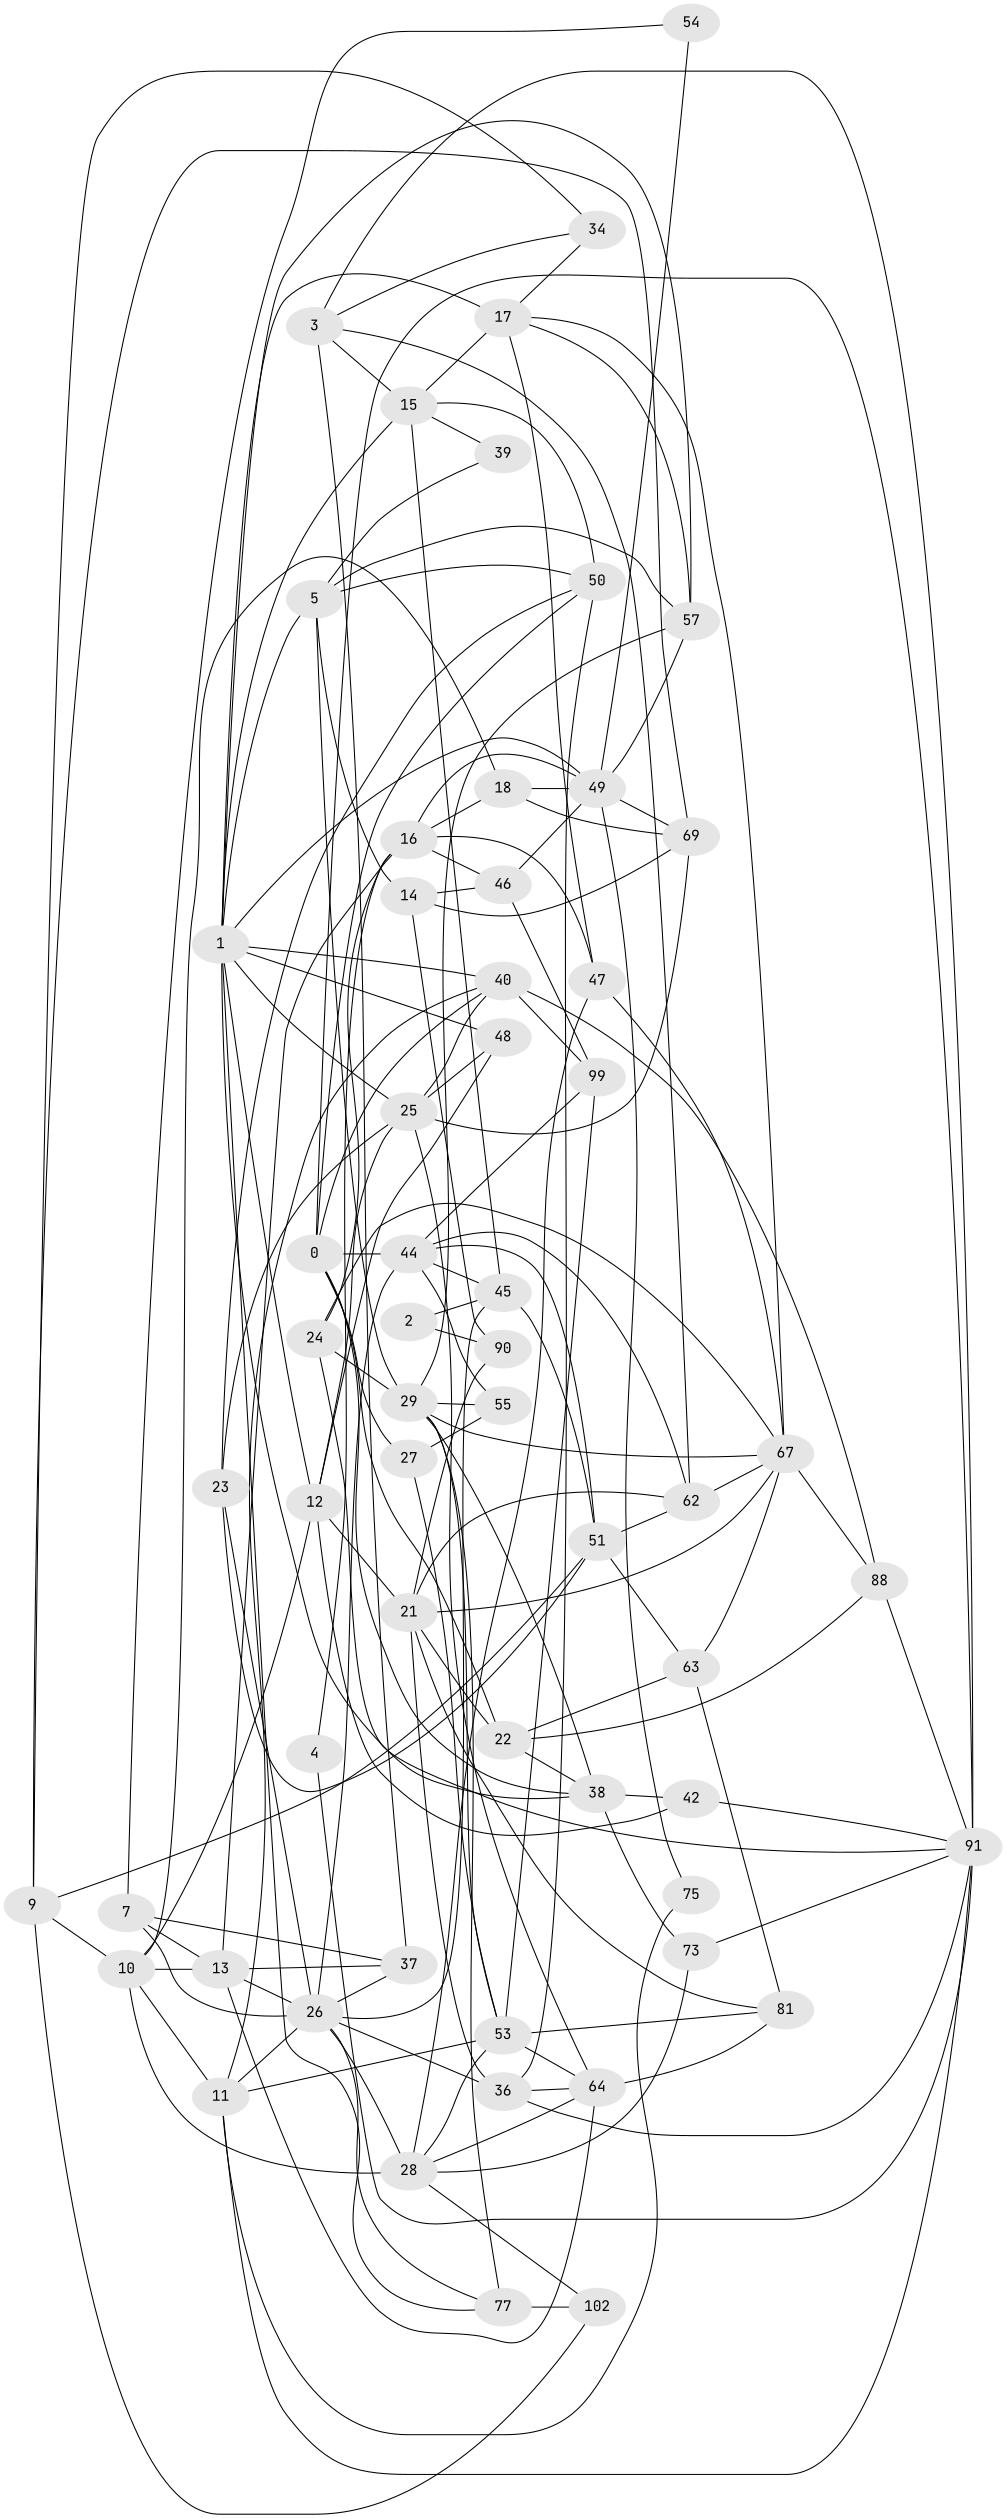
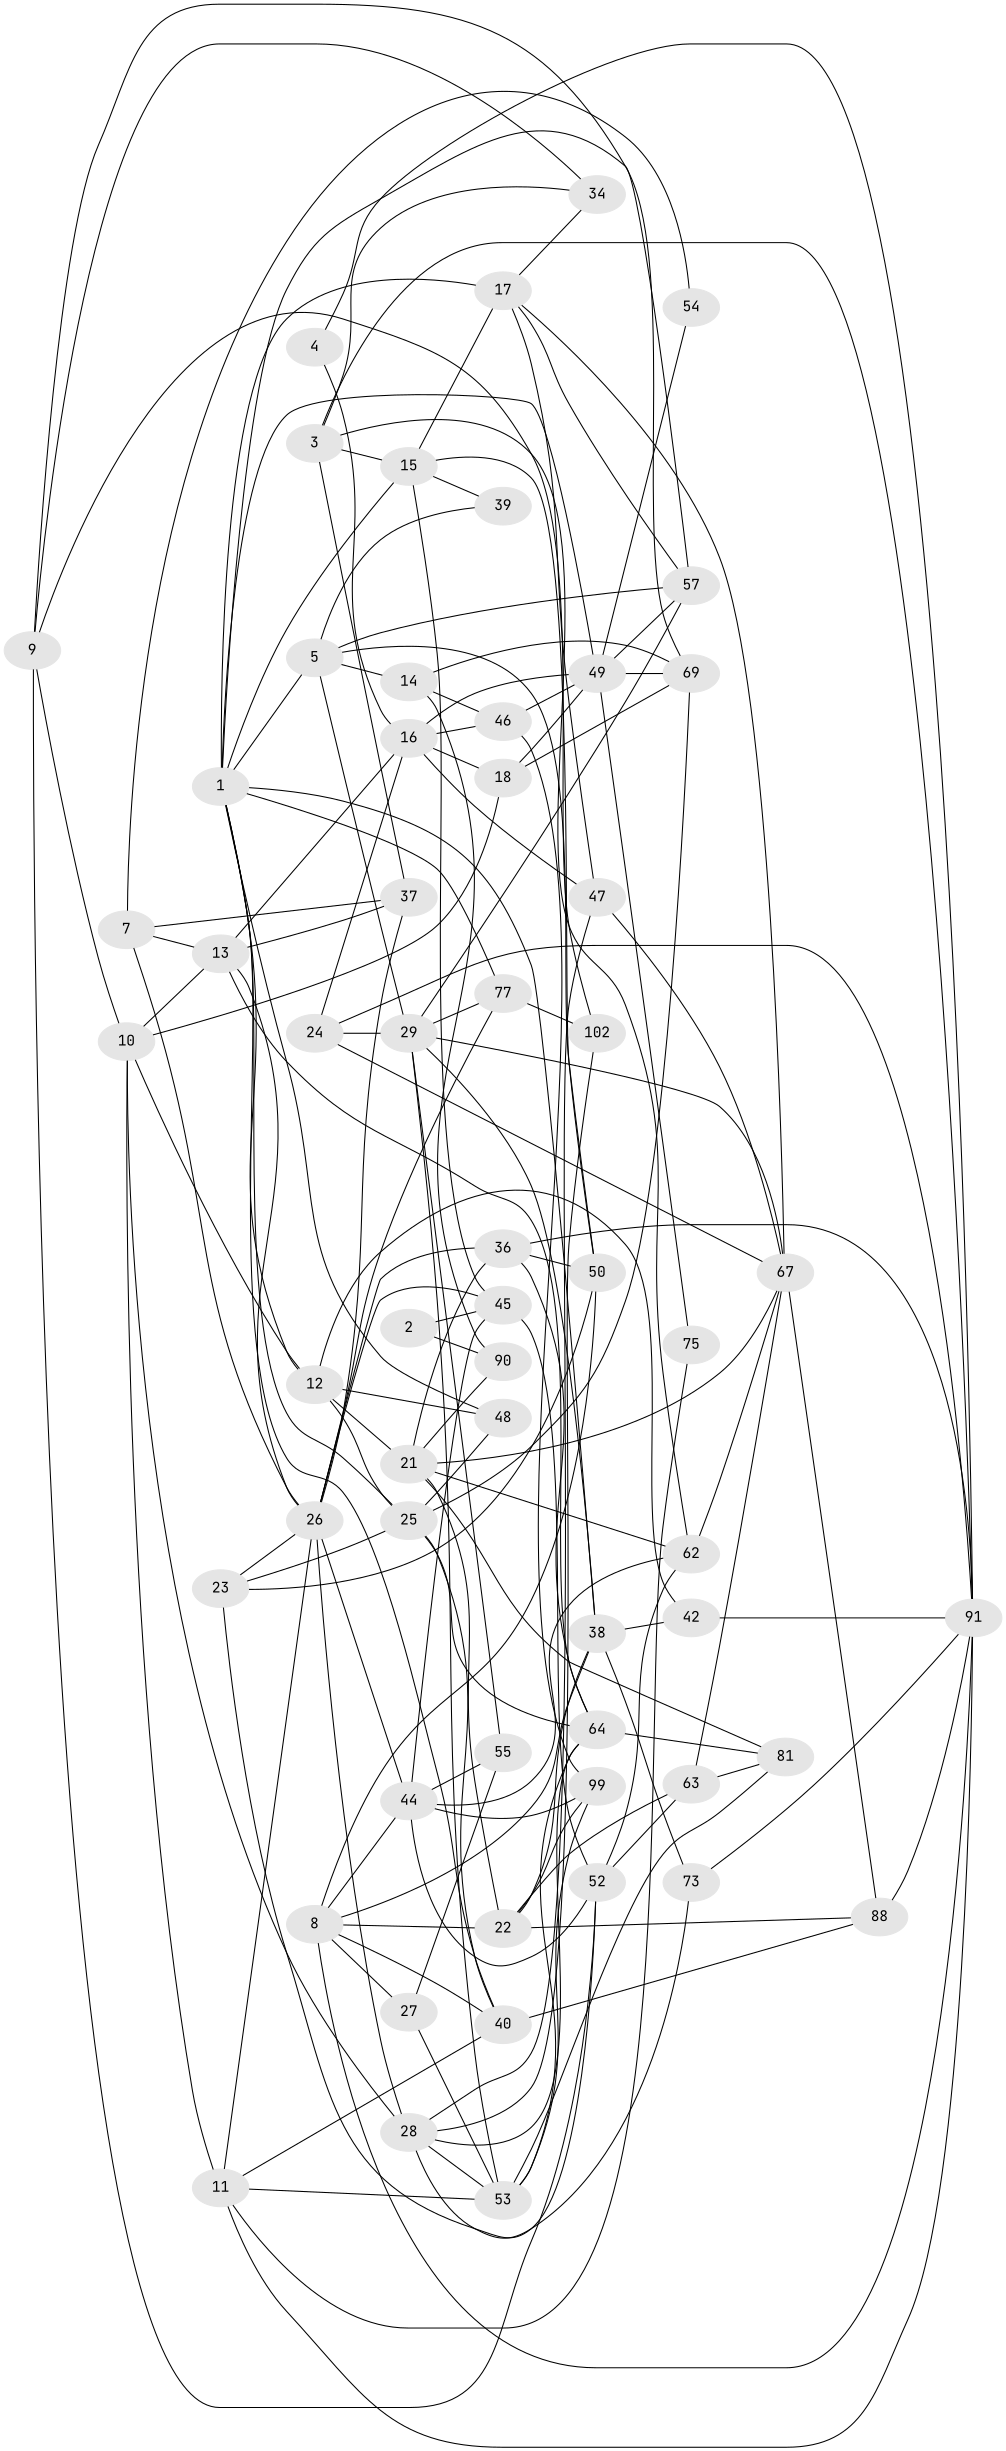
  graph {
    fontname="JetBrains Mono"
    rankdir=LR
    node [color=gray90 fontname="JetBrains Mono" style=filled]
    edge [fontname="JetBrains Mono"]
    1 [super="+6"]
    5 [super="+19"]
    12 [super="+34"]
    15 [super="+65"]
    17 [super="+20"]
    25 [super="+74"]
    38 [super="+52"]
    40 [super="+101"]
    48
    49 [super="+61"]
    57 [super="+86"]
    77
    14 [super="+79"]
    29 [super="+70"]
    39
    50 [super="+82"]
    21 [super="+32"]
    42 [super="+59"]
    45 [super="+76"]
    n20 [label=34]
    47 [super="+80"]
    67 [super="+92"]
    69
    64 [super="+68"]
    73
    88
    54
    75
    102
-   51 [super="+89"]
+   51 [super="+89" label=52]
    2
    90
    3 [super="+87"]
    37 [super="+84"]
    62 [super="+95"]
    91 [super="+97"]
    16 [super="+83"]
    18 [super="+100"]
    46 [super="+98"]
    4
    53 [super="+58"]
    55 [super="+66"]
    7 [super="+33"]
    13 [super="+43"]
    26 [super="+30"]
    44 [super="+85"]
    28 [super="+56"]
    36
-   8 [super="+71" label=0]
+   8 [super="+71"]
    22 [super="+41"]
    27
    63 [super="+72"]
    99
    9 [super="+35"]
    10 [super="+60"]
    11
    81
    23 [super="+31"]
    24
    1 -- 5
    1 -- 12
    1 -- 15
    1 -- 17
    1 -- 25
    1 -- 38
    1 -- 40
    1 -- 48
    1 -- 49
    1 -- 57
    1 -- 77
    5 -- 57
    5 -- 14
    5 -- 29
    5 -- 39
    5 -- 50
    12 -- 25
    12 -- 48
    12 -- 21
    12 -- 42
    15 -- 17
    15 -- 39
    15 -- 50
    15 -- 45
    17 -- 57
    17 -- n20
    17 -- 47
    17 -- 67
    25 -- 40
    25 -- 48
    25 -- 69
    25 -- 64
    38 -- 42
    38 -- 73
    40 -- 88
    49 -- 57
    49 -- 69
    49 -- 54
    49 -- 75
    77 -- 102
    14 -- 69
    14 -- 90
    14 -- 46
    29 -- 38
    29 -- 57 [weight=2]
    29 -- 77
    29 -- 67
    29 -- 53
    29 -- 55
    21 -- 67
    21 -- 90
    21 -- 62
    21 -- 36
    21 -- 22
    21 -- 81
    42 -- 91
    45 -- 51
    47 -- 67 [weight=2]
    67 -- 88
    64 -- 81
    73 -- 91
    88 -- 91
    51 -- 62 [weight=2]
    51 -- 63
    2 -- 45
    2 -- 90
    3 -- 15
    3 -- n20
    3 -- 37
    3 -- 62
    3 -- 91
    62 -- 67
    16 -- 49
    16 -- 47
    16 -- 18
    16 -- 46
    18 -- 49
    18 -- 69
    46 -- 49
    46 -- 99
    4 -- 91
    4 -- 16
    53 -- 64
    53 -- 99
    53 -- 81
    7 -- 54
    7 -- 37
    7 -- 13
    7 -- 26
    13 -- 64
    13 -- 37
    13 -- 16
    13 -- 26
    26 -- 77
    26 -- 45
    26 -- 37
    26 -- 44
    26 -- 28
    26 -- 36
    44 -- 45
    44 -- 51
    44 -- 62
    44 -- 55
    44 -- 99
    28 -- 47
    28 -- 64
    28 -- 73
    28 -- 102
    28 -- 53
    36 -- 50
    36 -- 64
    36 -- 91
    8 -- 38
    8 -- 40
    8 -- 50
    8 -- 91
    8 -- 44
    8 -- 22
    8 -- 27
    22 -- 38
    22 -- 88
    22 -- 63
-   40 -- 99
+   22 -- 99
    27 -- 53
    27 -- 55
    63 -- 67
    63 -- 81
    9 -- n20
    9 -- 69
    9 -- 102
    9 -- 51
    9 -- 10 [weight=2]
    10 -- 12
    10 -- 18
    10 -- 13
    10 -- 28
    10 -- 11
    11 -- 40
    11 -- 75
    11 -- 91
    11 -- 53
    11 -- 26
    23 -- 25
    23 -- 50
    23 -- 51
    23 -- 26
    24 -- 29
    24 -- 67
    24 -- 91
    24 -- 16
  }
